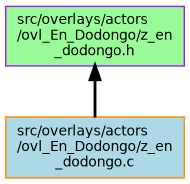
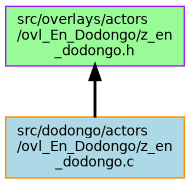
  digraph {
    node [fontname=Helvetica fontsize=10 shape=record style=filled]
    n1 [color=purple fillcolor=palegreen fontcolor=black height=0.2 label="src/overlays/actors\l/ovl_En_Dodongo/z_en\l_dodongo.h" width=0.4]
-   n2 [color=darkorange fillcolor=lightblue height=0.2 label="src/overlays/actors\l/ovl_En_Dodongo/z_en\l_dodongo.c" width=0.4]
+   n2 [color=darkorange fillcolor=lightblue height=0.2 label="src/dodongo/actors\l/ovl_En_Dodongo/z_en\l_dodongo.c" width=0.4]
    n1 -> n2 [color=black dir=back fontname=Helvetica fontsize=10 labelfontname=Helvetica labelfontsize=10 style=bold]
  }
